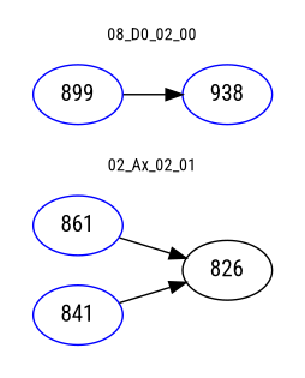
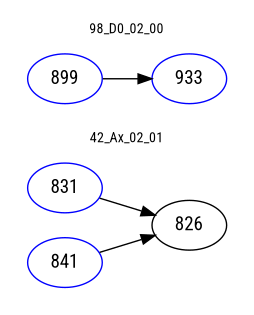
  digraph {
    fontname="Roboto Condensed"
    rankdir=LR
    node [color=blue fontname="Roboto Condensed"]
    edge [color=black fontname="Roboto Condensed"]
-   n1 [label=861]
+   n1 [label=831]
    n2 [color=black label=826]
    n3 [label=841]
    n4 [label=899]
-   n5 [label=938]
+   n5 [label=933]
    subgraph cluster_1 {
      color=white
      fontsize=10
-     label="02_Ax_02_01"
+     label="42_Ax_02_01"
      n1
      n2
      n3
    }
    subgraph cluster_2 {
      color=white
      fontsize=10
-     label="08_D0_02_00"
+     label="98_D0_02_00"
      n4
      n5
    }
    n1 -> n2
    n3 -> n2
    n4 -> n5
  }
